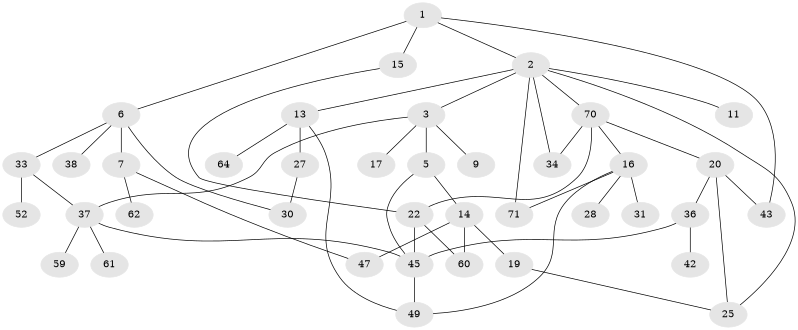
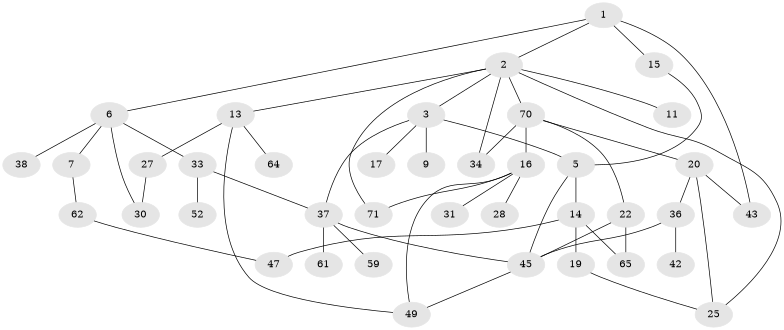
  graph {
    node [color=gray90 style=filled]
    1 [super="+4"]
    2 [super="+8"]
    6 [super="+12"]
    15 [super="+26"]
    43
    3 [super="+23"]
    n7 [label=70 super="+53"]
    11
    13 [super="+18"]
    25 [super="+48"]
    34
    n12 [label=71 super="+54"]
    7 [super="+40"]
    30 [super="+44"]
    33 [super="+39"]
    38 [super="+50"]
    22 [super="+24"]
    5
    9 [super="+46"]
    17
    37 [super="+51"]
    16 [super="+21"]
    20 [super="+35"]
    27 [super="+56"]
    49 [super="+58"]
    64
    14 [super="+32"]
    45 [super="+55"]
    59
    61
    47
    19 [super="+29"]
-   60
+   60 [label=65]
    62
    52
    28 [super="+63"]
    31
    36
    42
    1 -- 2
    1 -- 6
    1 -- 15
    1 -- 43
    2 -- 3
    2 -- n7
    2 -- 11
    2 -- 13
    2 -- 25
    2 -- 34
    2 -- n12
    6 -- 7
    6 -- 30
    6 -- 33
    6 -- 38
-   15 -- 22
+   15 -- 5
    3 -- 5
    3 -- 9
    3 -- 17
    3 -- 37
    n7 -- 34
    n7 -- 22
    n7 -- 16
    n7 -- 20
    13 -- 27 [weight=2]
    13 -- 49
    13 -- 64
-   7 -- 47
+   62 -- 47
    7 -- 62
    33 -- 37
    33 -- 52
    22 -- 45
    22 -- 60
    5 -- 14
    5 -- 45
    37 -- 45
    37 -- 59
    37 -- 61
    16 -- n12
    16 -- 49
    16 -- 28
    16 -- 31
    20 -- 43
    20 -- 25
    20 -- 36
    27 -- 30
    14 -- 47
    14 -- 19
    14 -- 60
    45 -- 49
    19 -- 25
    36 -- 45
    36 -- 42
  }
